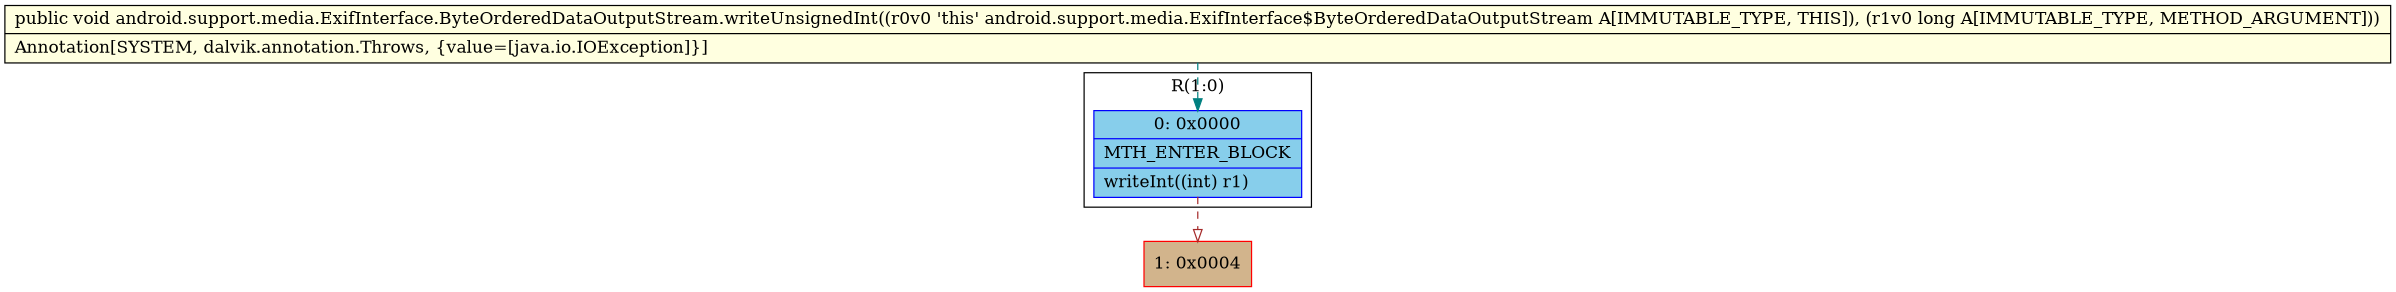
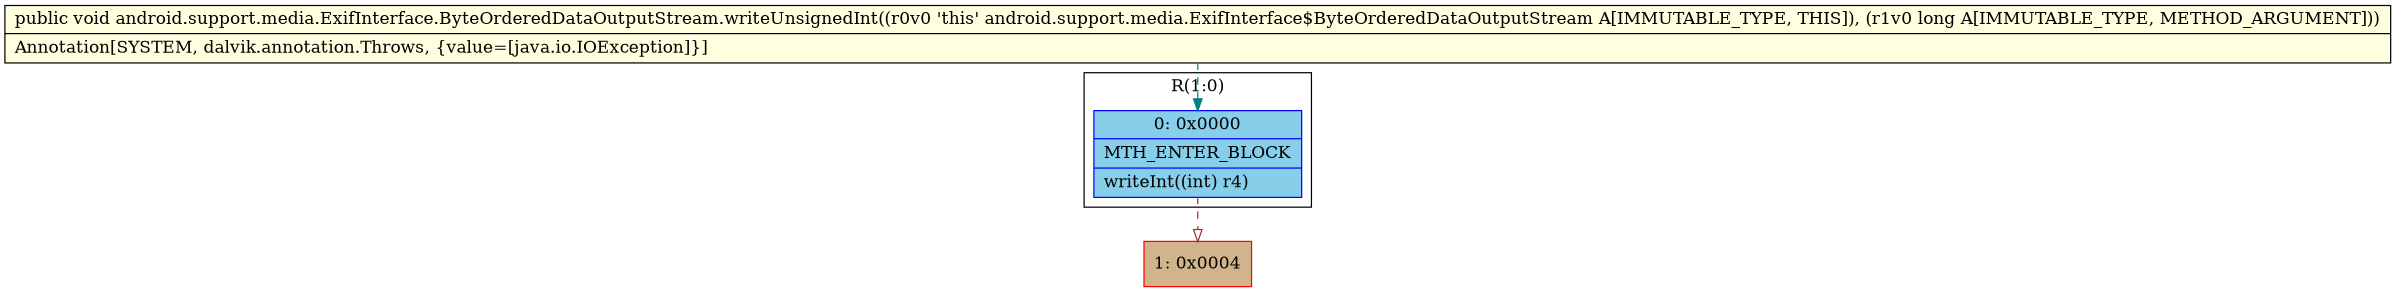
  digraph {
    node [shape=record style=filled]
    edge [style=dashed]
-   n1 [color=blue label="{0\:\ 0x0000|MTH_ENTER_BLOCK\l|writeInt((int) r1)\l}" fillcolor=skyblue]
+   n1 [color=blue label="{0\:\ 0x0000|MTH_ENTER_BLOCK\l|writeInt((int) r4)\l}" fillcolor=skyblue]
    n2 [color=red label="{1\:\ 0x0004}" fillcolor=tan]
    n3 [label="{public void android.support.media.ExifInterface.ByteOrderedDataOutputStream.writeUnsignedInt((r0v0 'this' android.support.media.ExifInterface$ByteOrderedDataOutputStream A[IMMUTABLE_TYPE, THIS]), (r1v0 long A[IMMUTABLE_TYPE, METHOD_ARGUMENT]))  | Annotation[SYSTEM, dalvik.annotation.Throws, \{value=[java.io.IOException]\}]\l}" fillcolor=lightyellow]
    subgraph cluster_1 {
      label="R(1:0)"
      n1
    }
    n1 -> n2 [color=brown arrowhead=onormal]
    n3 -> n1 [color=teal arrowhead=normal]
  }
